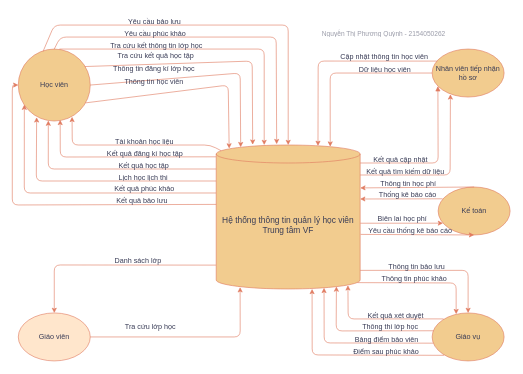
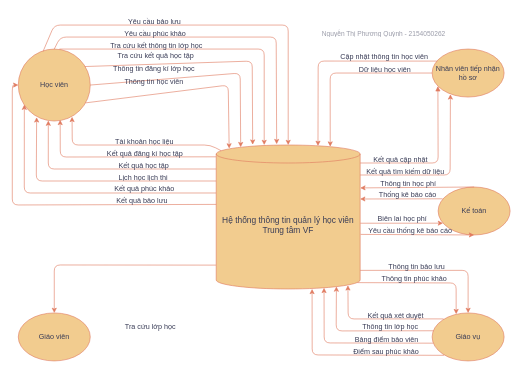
  <mxCell id="0" />
  <mxCell id="1" parent="0" />
  <mxCell id="2" value="Học viên" style="ellipse;whiteSpace=wrap;html=1;labelBackgroundColor=none;rounded=1;fillColor=#F2CC8F;strokeColor=#E07A5F;fontColor=#393C56;" parent="1" vertex="1"><mxGeometry x="30" y="81" width="120" height="120" as="geometry" /></mxCell>
  <mxCell id="3" value="Nhân viên tiếp nhận hồ sơ" style="ellipse;whiteSpace=wrap;html=1;labelBackgroundColor=none;rounded=1;fillColor=#F2CC8F;strokeColor=#E07A5F;fontColor=#393C56;" parent="1" vertex="1"><mxGeometry x="720" y="81" width="120" height="80" as="geometry" /></mxCell>
  <mxCell id="4" value="Kế toán" style="ellipse;whiteSpace=wrap;html=1;labelBackgroundColor=none;rounded=1;fillColor=#F2CC8F;strokeColor=#E07A5F;fontColor=#393C56;" parent="1" vertex="1"><mxGeometry x="730" y="311" width="120" height="80" as="geometry" /></mxCell>
  <mxCell id="5" value="Giáo vụ" style="ellipse;whiteSpace=wrap;html=1;labelBackgroundColor=none;rounded=1;fillColor=#F2CC8F;strokeColor=#E07A5F;fontColor=#393C56;" parent="1" vertex="1"><mxGeometry x="720" y="521" width="120" height="80" as="geometry" /></mxCell>
- <mxCell id="6" value="Giáo viên" style="ellipse;whiteSpace=wrap;html=1;labelBackgroundColor=none;rounded=1;fillColor=#ffe6cc;strokeColor=#E07A5F;fontColor=#393C56;" parent="1" vertex="1"><mxGeometry x="30" y="521" width="120" height="80" as="geometry" /></mxCell>
+ <mxCell id="6" value="Giáo viên" style="ellipse;whiteSpace=wrap;html=1;labelBackgroundColor=none;rounded=1;fillColor=#F2CC8F;strokeColor=#E07A5F;fontColor=#393C56;" parent="1" vertex="1"><mxGeometry x="30" y="521" width="120" height="80" as="geometry" /></mxCell>
  <mxCell id="7" value="" style="endArrow=classic;html=1;rounded=1;entryX=0.09;entryY=0.024;entryDx=0;entryDy=0;entryPerimeter=0;exitX=0.933;exitY=0.748;exitDx=0;exitDy=0;exitPerimeter=0;labelBackgroundColor=none;fontColor=default;strokeColor=#E07A5F;" parent="1" source="2" target="19" edge="1"><mxGeometry width="50" height="50" relative="1" as="geometry"><mxPoint x="150" y="141" as="sourcePoint" /><mxPoint x="380.48" y="242.08" as="targetPoint" /><Array as="points"><mxPoint x="380" y="141" /></Array></mxGeometry></mxCell>
  <mxCell id="8" value="" style="endArrow=classic;html=1;rounded=1;exitX=1;exitY=0.5;exitDx=0;exitDy=0;entryX=0.17;entryY=0.015;entryDx=0;entryDy=0;entryPerimeter=0;labelBackgroundColor=none;fontColor=default;strokeColor=#E07A5F;" parent="1" source="2" target="19" edge="1"><mxGeometry width="50" height="50" relative="1" as="geometry"><mxPoint x="250" y="211" as="sourcePoint" /><mxPoint x="400" y="241" as="targetPoint" /><Array as="points"><mxPoint x="400" y="121" /></Array></mxGeometry></mxCell>
  <mxCell id="9" value="" style="endArrow=classic;html=1;rounded=1;entryX=0.38;entryY=-0.005;entryDx=0;entryDy=0;entryPerimeter=0;exitX=0.926;exitY=0.243;exitDx=0;exitDy=0;exitPerimeter=0;labelBackgroundColor=none;fontColor=default;strokeColor=#E07A5F;" parent="1" source="2" edge="1"><mxGeometry width="50" height="50" relative="1" as="geometry"><mxPoint x="250" y="211" as="sourcePoint" /><mxPoint x="420.8" y="240.4" as="targetPoint" /><Array as="points"><mxPoint x="420" y="101" /></Array></mxGeometry></mxCell>
  <mxCell id="10" value="" style="endArrow=classic;html=1;rounded=1;exitX=0.571;exitY=0;exitDx=0;exitDy=0;exitPerimeter=0;entryX=0.5;entryY=0;entryDx=0;entryDy=0;labelBackgroundColor=none;fontColor=default;strokeColor=#E07A5F;" parent="1" source="2" edge="1"><mxGeometry width="50" height="50" relative="1" as="geometry"><mxPoint x="250" y="211" as="sourcePoint" /><mxPoint y="241" as="targetPoint" x="440" /><Array as="points"><mxPoint y="81" x="440" /></Array></mxGeometry></mxCell>
  <mxCell id="11" value="" style="endArrow=classic;html=1;rounded=1;exitX=0.5;exitY=0;exitDx=0;exitDy=0;entryX=0.63;entryY=-0.012;entryDx=0;entryDy=0;entryPerimeter=0;labelBackgroundColor=none;fontColor=default;strokeColor=#E07A5F;" parent="1" source="2" edge="1"><mxGeometry width="50" height="50" relative="1" as="geometry"><mxPoint x="250" y="141" as="sourcePoint" /><mxPoint x="460.8" y="239.56" as="targetPoint" /><Array as="points"><mxPoint x="100" y="61" /><mxPoint x="460" y="61" /></Array></mxGeometry></mxCell>
  <mxCell id="12" value="" style="endArrow=classic;html=1;rounded=1;exitX=0.035;exitY=0.04;exitDx=0;exitDy=0;exitPerimeter=0;entryX=0.747;entryY=0.942;entryDx=0;entryDy=0;entryPerimeter=0;labelBackgroundColor=none;fontColor=default;strokeColor=#E07A5F;" parent="1" source="19" target="2" edge="1"><mxGeometry width="50" height="50" relative="1" as="geometry"><mxPoint x="360" y="241" as="sourcePoint" /><mxPoint x="119" y="161" as="targetPoint" /><Array as="points"><mxPoint x="350" y="241" /><mxPoint x="120" y="241" /></Array></mxGeometry></mxCell>
  <mxCell id="13" value="" style="endArrow=classic;html=1;rounded=1;fontFamily=Helvetica;fontSize=12;fontColor=default;entryX=0.582;entryY=0.985;entryDx=0;entryDy=0;entryPerimeter=0;exitX=0.582;exitY=0.985;exitDx=0;exitDy=0;exitPerimeter=0;labelBackgroundColor=none;strokeColor=#E07A5F;" parent="1" target="2" edge="1"><mxGeometry width="50" height="50" relative="1" as="geometry"><mxPoint x="359.52" y="260.68" as="sourcePoint" /><mxPoint x="80" y="161" as="targetPoint" /><Array as="points"><mxPoint x="100" y="261" /></Array></mxGeometry></mxCell>
  <mxCell id="14" value="" style="endArrow=classic;html=1;rounded=1;fontFamily=Helvetica;fontSize=12;fontColor=default;exitX=0.417;exitY=0.994;exitDx=0;exitDy=0;exitPerimeter=0;entryX=0.417;entryY=0.994;entryDx=0;entryDy=0;entryPerimeter=0;labelBackgroundColor=none;strokeColor=#E07A5F;" parent="1" target="2" edge="1"><mxGeometry width="50" height="50" relative="1" as="geometry"><mxPoint x="360" y="281" as="sourcePoint" /><mxPoint x="80" y="162" as="targetPoint" /><Array as="points"><mxPoint x="80" y="281" /></Array></mxGeometry></mxCell>
  <mxCell id="15" value="" style="endArrow=classic;html=1;rounded=1;fontFamily=Helvetica;fontSize=12;fontColor=default;exitX=0.255;exitY=0.948;exitDx=0;exitDy=0;exitPerimeter=0;entryX=0.255;entryY=0.948;entryDx=0;entryDy=0;entryPerimeter=0;labelBackgroundColor=none;strokeColor=#E07A5F;" parent="1" target="2" edge="1"><mxGeometry width="50" height="50" relative="1" as="geometry"><mxPoint x="360" y="301" as="sourcePoint" /><mxPoint x="260" y="311" as="targetPoint" /><Array as="points"><mxPoint x="60" y="301" /></Array></mxGeometry></mxCell>
  <mxCell id="16" value="" style="endArrow=classic;html=1;rounded=1;fontFamily=Helvetica;fontSize=12;fontColor=default;exitX=0.084;exitY=0.773;exitDx=0;exitDy=0;exitPerimeter=0;entryX=0.084;entryY=0.773;entryDx=0;entryDy=0;entryPerimeter=0;labelBackgroundColor=none;strokeColor=#E07A5F;" parent="1" target="2" edge="1"><mxGeometry width="50" height="50" relative="1" as="geometry"><mxPoint x="360" y="321" as="sourcePoint" /><mxPoint x="39" y="141" as="targetPoint" /><Array as="points"><mxPoint x="40" y="321" /></Array></mxGeometry></mxCell>
  <mxCell id="17" value="" style="endArrow=classic;html=1;rounded=1;fontFamily=Helvetica;fontSize=12;fontColor=default;exitX=0.345;exitY=0.031;exitDx=0;exitDy=0;exitPerimeter=0;entryX=0.75;entryY=0;entryDx=0;entryDy=0;labelBackgroundColor=none;strokeColor=#E07A5F;" parent="1" source="2" edge="1"><mxGeometry width="50" height="50" relative="1" as="geometry"><mxPoint x="260" y="311" as="sourcePoint" /><mxPoint x="480" y="241" as="targetPoint" /><Array as="points"><mxPoint x="90" y="41" /><mxPoint x="480" y="41" /></Array></mxGeometry></mxCell>
  <mxCell id="18" value="" style="endArrow=classic;html=1;rounded=1;fontFamily=Helvetica;fontSize=12;fontColor=default;exitX=0;exitY=0.5;exitDx=0;exitDy=0;entryX=0;entryY=0.5;entryDx=0;entryDy=0;labelBackgroundColor=none;strokeColor=#E07A5F;" parent="1" target="2" edge="1"><mxGeometry width="50" height="50" relative="1" as="geometry"><mxPoint x="360.48" y="340" as="sourcePoint" /><mxPoint x="230" y="241" as="targetPoint" /><Array as="points"><mxPoint x="20" y="341" /><mxPoint x="20" y="141" /></Array></mxGeometry></mxCell>
  <mxCell id="19" value="&lt;font style=&quot;font-size: 14px;&quot;&gt;Hệ thống thông tin quản lý học viên&lt;br&gt;Trung tâm VF&lt;/font&gt;" style="shape=cylinder3;whiteSpace=wrap;html=1;boundedLbl=1;backgroundOutline=1;size=15;rounded=1;shadow=0;glass=0;fontFamily=Helvetica;fontSize=12;labelBackgroundColor=none;fillColor=#F2CC8F;strokeColor=#E07A5F;fontColor=#393C56;" parent="1" vertex="1"><mxGeometry x="360" y="241" width="240" height="240" as="geometry" /></mxCell>
  <mxCell id="20" value="" style="endArrow=classic;html=1;rounded=1;fontFamily=Helvetica;fontSize=12;fontColor=default;entryX=0.707;entryY=0.006;entryDx=0;entryDy=0;entryPerimeter=0;exitX=0.067;exitY=0.251;exitDx=0;exitDy=0;exitPerimeter=0;labelBackgroundColor=none;strokeColor=#E07A5F;" parent="1" source="3" target="19" edge="1"><mxGeometry width="50" height="50" relative="1" as="geometry"><mxPoint x="720" y="101" as="sourcePoint" /><mxPoint x="600" y="171" as="targetPoint" /><Array as="points"><mxPoint x="530" y="101" /></Array></mxGeometry></mxCell>
  <mxCell id="21" value="" style="endArrow=classic;html=1;rounded=1;fontFamily=Helvetica;fontSize=12;fontColor=default;exitX=0;exitY=0.5;exitDx=0;exitDy=0;entryX=0.792;entryY=0.011;entryDx=0;entryDy=0;entryPerimeter=0;labelBackgroundColor=none;strokeColor=#E07A5F;" parent="1" source="3" target="19" edge="1"><mxGeometry width="50" height="50" relative="1" as="geometry"><mxPoint x="550" y="221" as="sourcePoint" /><mxPoint x="550" y="241" as="targetPoint" /><Array as="points"><mxPoint x="550" y="121" /></Array></mxGeometry></mxCell>
  <mxCell id="22" value="" style="endArrow=classic;html=1;rounded=1;fontFamily=Helvetica;fontSize=12;fontColor=default;exitX=0.254;exitY=0.944;exitDx=0;exitDy=0;exitPerimeter=0;entryX=0.254;entryY=0.944;entryDx=0;entryDy=0;entryPerimeter=0;labelBackgroundColor=none;strokeColor=#E07A5F;" parent="1" target="3" edge="1"><mxGeometry width="50" height="50" relative="1" as="geometry"><mxPoint x="600" y="291" as="sourcePoint" /><mxPoint x="720" y="261" as="targetPoint" /><Array as="points"><mxPoint x="750" y="291" /></Array></mxGeometry></mxCell>
  <mxCell id="23" value="" style="endArrow=classic;html=1;rounded=1;fontFamily=Helvetica;fontSize=12;fontColor=default;entryX=1.001;entryY=0.423;entryDx=0;entryDy=0;entryPerimeter=0;exitX=0.5;exitY=0;exitDx=0;exitDy=0;labelBackgroundColor=none;strokeColor=#E07A5F;" parent="1" source="4" edge="1"><mxGeometry width="50" height="50" relative="1" as="geometry"><mxPoint x="780" y="311" as="sourcePoint" /><mxPoint x="600.24" y="312.52" as="targetPoint" /></mxGeometry></mxCell>
  <mxCell id="24" value="" style="endArrow=classic;html=1;rounded=1;fontFamily=Helvetica;fontSize=12;fontColor=default;exitX=0.063;exitY=0.246;exitDx=0;exitDy=0;entryX=1;entryY=0.5;entryDx=0;entryDy=0;entryPerimeter=0;exitPerimeter=0;labelBackgroundColor=none;strokeColor=#E07A5F;" parent="1" source="4" edge="1"><mxGeometry width="50" height="50" relative="1" as="geometry"><mxPoint x="770" y="321" as="sourcePoint" /><mxPoint x="600" y="331" as="targetPoint" /></mxGeometry></mxCell>
  <mxCell id="25" value="" style="endArrow=classic;html=1;rounded=1;fontFamily=Helvetica;fontSize=12;fontColor=default;exitX=1.001;exitY=0.585;exitDx=0;exitDy=0;exitPerimeter=0;entryX=0.068;entryY=0.754;entryDx=0;entryDy=0;entryPerimeter=0;labelBackgroundColor=none;strokeColor=#E07A5F;" parent="1" target="4" edge="1"><mxGeometry width="50" height="50" relative="1" as="geometry"><mxPoint x="600.24" y="371.4" as="sourcePoint" /><mxPoint x="730" y="371" as="targetPoint" /></mxGeometry></mxCell>
  <mxCell id="26" value="" style="endArrow=classic;html=1;rounded=1;fontFamily=Helvetica;fontSize=12;fontColor=default;exitX=1.003;exitY=0.746;exitDx=0;exitDy=0;exitPerimeter=0;entryX=0.5;entryY=1;entryDx=0;entryDy=0;labelBackgroundColor=none;strokeColor=#E07A5F;" parent="1" target="4" edge="1"><mxGeometry width="50" height="50" relative="1" as="geometry"><mxPoint x="600.72" y="390.04" as="sourcePoint" /><mxPoint x="820" y="271" as="targetPoint" /></mxGeometry></mxCell>
  <mxCell id="27" value="" style="endArrow=block;html=1;rounded=1;fontFamily=Helvetica;fontSize=12;fontColor=default;exitX=0.08;exitY=0.774;exitDx=0;exitDy=0;exitPerimeter=0;endFill=1;entryX=0.08;entryY=0.774;entryDx=0;entryDy=0;entryPerimeter=0;labelBackgroundColor=none;strokeColor=#E07A5F;" parent="1" target="3" edge="1"><mxGeometry width="50" height="50" relative="1" as="geometry"><mxPoint x="600" y="271" as="sourcePoint" /><mxPoint x="640" y="221" as="targetPoint" /><Array as="points"><mxPoint x="730" y="271" /></Array></mxGeometry></mxCell>
  <mxCell id="28" value="" style="endArrow=classic;html=1;rounded=1;fontFamily=Helvetica;fontSize=12;fontColor=default;entryX=0.5;entryY=0;entryDx=0;entryDy=0;labelBackgroundColor=none;strokeColor=#E07A5F;" parent="1" target="5" edge="1"><mxGeometry width="50" height="50" relative="1" as="geometry"><mxPoint x="600" y="450" as="sourcePoint" /><mxPoint x="820" y="471" as="targetPoint" /><Array as="points"><mxPoint x="780" y="450" /></Array></mxGeometry></mxCell>
  <mxCell id="29" value="" style="endArrow=classic;html=1;rounded=1;fontFamily=Helvetica;fontSize=12;fontColor=default;exitX=0.982;exitY=0.956;exitDx=0;exitDy=0;exitPerimeter=0;entryX=0.334;entryY=0.025;entryDx=0;entryDy=0;entryPerimeter=0;labelBackgroundColor=none;strokeColor=#E07A5F;" parent="1" source="19" target="5" edge="1"><mxGeometry width="50" height="50" relative="1" as="geometry"><mxPoint x="770" y="521" as="sourcePoint" /><mxPoint x="760" y="521" as="targetPoint" /><Array as="points"><mxPoint x="760" y="471" /></Array></mxGeometry></mxCell>
  <mxCell id="30" value="" style="endArrow=classic;html=1;rounded=1;fontFamily=Helvetica;fontSize=12;fontColor=default;exitX=0.159;exitY=0.124;exitDx=0;exitDy=0;exitPerimeter=0;entryX=0.159;entryY=0.124;entryDx=0;entryDy=0;entryPerimeter=0;labelBackgroundColor=none;strokeColor=#E07A5F;" parent="1" source="5" edge="1"><mxGeometry width="50" height="50" relative="1" as="geometry"><mxPoint x="737.574" y="530.716" as="sourcePoint" /><mxPoint x="579.6" y="474.92" as="targetPoint" /><Array as="points"><mxPoint x="580" y="531" /></Array></mxGeometry></mxCell>
  <mxCell id="31" value="" style="endArrow=classic;html=1;rounded=1;fontFamily=Helvetica;fontSize=12;fontColor=default;entryX=0.835;entryY=0.983;entryDx=0;entryDy=0;entryPerimeter=0;exitX=0.02;exitY=0.371;exitDx=0;exitDy=0;exitPerimeter=0;labelBackgroundColor=none;strokeColor=#E07A5F;" parent="1" source="5" target="19" edge="1"><mxGeometry width="50" height="50" relative="1" as="geometry"><mxPoint x="720" y="551" as="sourcePoint" /><mxPoint x="560" y="481" as="targetPoint" /><Array as="points"><mxPoint x="560" y="551" /></Array></mxGeometry></mxCell>
  <mxCell id="32" value="" style="endArrow=classic;html=1;rounded=1;fontFamily=Helvetica;fontSize=12;fontColor=default;exitX=0.016;exitY=0.63;exitDx=0;exitDy=0;exitPerimeter=0;entryX=0.749;entryY=0.992;entryDx=0;entryDy=0;entryPerimeter=0;labelBackgroundColor=none;strokeColor=#E07A5F;" parent="1" source="5" target="19" edge="1"><mxGeometry width="50" height="50" relative="1" as="geometry"><mxPoint x="720" y="571" as="sourcePoint" /><mxPoint x="600" y="551" as="targetPoint" /><Array as="points"><mxPoint x="540" y="571" /></Array></mxGeometry></mxCell>
  <mxCell id="33" value="" style="endArrow=classic;html=1;rounded=1;fontFamily=Helvetica;fontSize=12;fontColor=default;exitX=0.167;exitY=0.883;exitDx=0;exitDy=0;exitPerimeter=0;entryX=0.666;entryY=1;entryDx=0;entryDy=0;entryPerimeter=0;labelBackgroundColor=none;strokeColor=#E07A5F;" parent="1" source="5" target="19" edge="1"><mxGeometry width="50" height="50" relative="1" as="geometry"><mxPoint x="650" y="501" as="sourcePoint" /><mxPoint x="600" y="551" as="targetPoint" /><Array as="points"><mxPoint x="520" y="591" /></Array></mxGeometry></mxCell>
  <mxCell id="34" value="" style="endArrow=classic;html=1;rounded=1;fontFamily=Helvetica;fontSize=12;fontColor=default;exitX=-0.002;exitY=0.826;exitDx=0;exitDy=0;exitPerimeter=0;labelBackgroundColor=none;strokeColor=#E07A5F;" parent="1" edge="1"><mxGeometry width="50" height="50" relative="1" as="geometry"><mxPoint x="359.52" y="441.24" as="sourcePoint" /><mxPoint x="90" y="521" as="targetPoint" /><Array as="points"><mxPoint x="90" y="441" /></Array></mxGeometry></mxCell>
- <mxCell id="35" value="" style="endArrow=classic;html=1;rounded=1;fontFamily=Helvetica;fontSize=12;fontColor=default;exitX=1;exitY=0.5;exitDx=0;exitDy=0;entryX=0.166;entryY=0.988;entryDx=0;entryDy=0;entryPerimeter=0;labelBackgroundColor=none;strokeColor=#E07A5F;" parent="1" source="6" target="19" edge="1"><mxGeometry width="50" height="50" relative="1" as="geometry"><mxPoint x="180" y="471" as="sourcePoint" /><mxPoint x="400" y="491" as="targetPoint" /><Array as="points"><mxPoint x="400" y="561" /></Array></mxGeometry></mxCell>
  <mxCell id="36" value="Nguyễn Thị Phương Quỳnh - 2154050262" style="text;html=1;align=center;verticalAlign=middle;resizable=0;points=[];autosize=1;strokeColor=none;fillColor=none;fontSize=11;fontFamily=Helvetica;glass=0;shadow=0;opacity=80;rounded=1;textOpacity=50;labelBackgroundColor=none;fontColor=#393C56;" parent="1" vertex="1"><mxGeometry x="524" y="40" width="230" height="30" as="geometry" /></mxCell>
  <mxCell id="37" value="Tài khoản học liệu" style="text;html=1;align=center;verticalAlign=middle;resizable=0;points=[];autosize=1;strokeColor=none;fillColor=none;fontSize=12;fontFamily=Helvetica;labelBackgroundColor=none;rounded=1;fontColor=#393C56;" parent="1" vertex="1"><mxGeometry x="180" y="220" width="120" height="30" as="geometry" /></mxCell>
  <mxCell id="38" value="Kết quả đăng kí học tập" style="text;html=1;align=center;verticalAlign=middle;resizable=0;points=[];autosize=1;strokeColor=none;fillColor=none;fontSize=12;fontFamily=Helvetica;labelBackgroundColor=none;rounded=1;fontColor=#393C56;" parent="1" vertex="1"><mxGeometry x="166" y="240" width="150" height="30" as="geometry" /></mxCell>
  <mxCell id="39" value="Kết quả học tập" style="text;html=1;align=center;verticalAlign=middle;resizable=0;points=[];autosize=1;strokeColor=none;fillColor=none;fontSize=12;fontFamily=Helvetica;labelBackgroundColor=none;rounded=1;fontColor=#393C56;" parent="1" vertex="1"><mxGeometry x="184" y="261" width="110" height="30" as="geometry" /></mxCell>
  <mxCell id="40" value="Lịch học lịch thi" style="text;html=1;align=center;verticalAlign=middle;resizable=0;points=[];autosize=1;strokeColor=none;fillColor=none;fontSize=12;fontFamily=Helvetica;labelBackgroundColor=none;rounded=1;fontColor=#393C56;" parent="1" vertex="1"><mxGeometry x="183" y="281" width="110" height="30" as="geometry" /></mxCell>
  <mxCell id="41" value="Kết quả phúc khảo" style="text;html=1;align=center;verticalAlign=middle;resizable=0;points=[];autosize=1;strokeColor=none;fillColor=none;fontSize=12;fontFamily=Helvetica;labelBackgroundColor=none;rounded=1;fontColor=#393C56;" parent="1" vertex="1"><mxGeometry x="180" y="300" width="120" height="30" as="geometry" /></mxCell>
  <mxCell id="42" value="Kết quả bảo lưu" style="text;html=1;align=center;verticalAlign=middle;resizable=0;points=[];autosize=1;strokeColor=none;fillColor=none;fontSize=12;fontFamily=Helvetica;labelBackgroundColor=none;rounded=1;fontColor=#393C56;" parent="1" vertex="1"><mxGeometry x="181" y="320" width="110" height="30" as="geometry" /></mxCell>
  <mxCell id="43" value="Thông tin học viên" style="text;html=1;align=center;verticalAlign=middle;resizable=0;points=[];autosize=1;strokeColor=none;fillColor=none;fontSize=12;fontFamily=Helvetica;labelBackgroundColor=none;rounded=1;fontColor=#393C56;" parent="1" vertex="1"><mxGeometry x="196" y="121" width="120" height="30" as="geometry" /></mxCell>
  <mxCell id="44" value="Thông tin đăng kí lớp học" style="text;html=1;align=center;verticalAlign=middle;resizable=0;points=[];autosize=1;strokeColor=none;fillColor=none;fontSize=12;fontFamily=Helvetica;labelBackgroundColor=none;rounded=1;fontColor=#393C56;" parent="1" vertex="1"><mxGeometry x="176" y="99" width="160" height="30" as="geometry" /></mxCell>
  <mxCell id="45" value="Tra cứu kết quả học tập" style="text;html=1;align=center;verticalAlign=middle;resizable=0;points=[];autosize=1;strokeColor=none;fillColor=none;fontSize=12;fontFamily=Helvetica;labelBackgroundColor=none;rounded=1;fontColor=#393C56;" parent="1" vertex="1"><mxGeometry x="184" y="78" width="150" height="30" as="geometry" /></mxCell>
  <mxCell id="46" value="Tra cứu kết thông tin lớp học" style="text;html=1;align=center;verticalAlign=middle;resizable=0;points=[];autosize=1;strokeColor=none;fillColor=none;fontSize=12;fontFamily=Helvetica;labelBackgroundColor=none;rounded=1;fontColor=#393C56;" parent="1" vertex="1"><mxGeometry x="170" y="60" width="180" height="30" as="geometry" /></mxCell>
  <mxCell id="47" value="Yêu cầu phúc khảo" style="text;html=1;align=center;verticalAlign=middle;resizable=0;points=[];autosize=1;strokeColor=none;fillColor=none;fontSize=12;fontFamily=Helvetica;labelBackgroundColor=none;rounded=1;fontColor=#393C56;" parent="1" vertex="1"><mxGeometry x="193" y="40" width="130" height="30" as="geometry" /></mxCell>
  <mxCell id="48" value="Yêu cầu bảo lưu" style="text;html=1;align=center;verticalAlign=middle;resizable=0;points=[];autosize=1;strokeColor=none;fillColor=none;fontSize=12;fontFamily=Helvetica;labelBackgroundColor=none;rounded=1;fontColor=#393C56;" parent="1" vertex="1"><mxGeometry x="202" y="20" width="110" height="30" as="geometry" /></mxCell>
- <mxCell id="49" value="Danh sách lớp&amp;nbsp;" style="text;html=1;align=center;verticalAlign=middle;resizable=0;points=[];autosize=1;strokeColor=none;fillColor=none;fontSize=12;fontFamily=Helvetica;labelBackgroundColor=none;rounded=1;fontColor=#393C56;" parent="1" vertex="1"><mxGeometry x="181" y="420" width="100" height="30" as="geometry" /></mxCell>
  <mxCell id="50" value="Tra cứu lớp học" style="text;html=1;align=center;verticalAlign=middle;resizable=0;points=[];autosize=1;strokeColor=none;fillColor=none;fontSize=12;fontFamily=Helvetica;labelBackgroundColor=none;rounded=1;fontColor=#393C56;" parent="1" vertex="1"><mxGeometry x="195" y="530" width="110" height="30" as="geometry" /></mxCell>
  <mxCell id="51" value="Cập nhật thông tin học viên" style="text;html=1;align=center;verticalAlign=middle;resizable=0;points=[];autosize=1;strokeColor=none;fillColor=none;fontSize=12;fontFamily=Helvetica;labelBackgroundColor=none;rounded=1;fontColor=#393C56;" parent="1" vertex="1"><mxGeometry x="555" y="79" width="170" height="30" as="geometry" /></mxCell>
  <mxCell id="52" value="Dữ liệu học viên" style="text;html=1;align=center;verticalAlign=middle;resizable=0;points=[];autosize=1;strokeColor=none;fillColor=none;fontSize=12;fontFamily=Helvetica;labelBackgroundColor=none;rounded=1;fontColor=#393C56;" parent="1" vertex="1"><mxGeometry x="586" y="100" width="110" height="30" as="geometry" /></mxCell>
  <mxCell id="53" value="Kết quả tìm kiếm dữ liệu" style="text;html=1;align=center;verticalAlign=middle;resizable=0;points=[];autosize=1;strokeColor=none;fillColor=none;fontSize=12;fontFamily=Helvetica;labelBackgroundColor=none;rounded=1;fontColor=#393C56;" parent="1" vertex="1"><mxGeometry x="600" y="270" width="150" height="30" as="geometry" /></mxCell>
  <mxCell id="54" value="Kết quả cập nhật" style="text;html=1;align=center;verticalAlign=middle;resizable=0;points=[];autosize=1;strokeColor=none;fillColor=none;fontSize=12;fontFamily=Helvetica;labelBackgroundColor=none;rounded=1;fontColor=#393C56;" parent="1" vertex="1"><mxGeometry x="612" y="250" width="110" height="30" as="geometry" /></mxCell>
  <mxCell id="55" value="Thông tin học phí" style="text;html=1;align=center;verticalAlign=middle;resizable=0;points=[];autosize=1;strokeColor=none;fillColor=none;fontSize=12;fontFamily=Helvetica;labelBackgroundColor=none;rounded=1;fontColor=#393C56;" parent="1" vertex="1"><mxGeometry x="620" y="291" width="120" height="30" as="geometry" /></mxCell>
  <mxCell id="56" value="Thống kê báo cáo" style="text;html=1;align=center;verticalAlign=middle;resizable=0;points=[];autosize=1;strokeColor=none;fillColor=none;fontSize=12;fontFamily=Helvetica;labelBackgroundColor=none;rounded=1;fontColor=#393C56;" parent="1" vertex="1"><mxGeometry x="619" y="310" width="120" height="30" as="geometry" /></mxCell>
  <mxCell id="57" value="&lt;div style=&quot;text-align: center;&quot;&gt;Yêu cầu thống kê báo cáo&lt;/div&gt;" style="text;whiteSpace=wrap;html=1;fontSize=12;fontFamily=Helvetica;labelBackgroundColor=none;rounded=1;fontColor=#393C56;" parent="1" vertex="1"><mxGeometry x="612" y="371" width="150" height="40" as="geometry" /></mxCell>
  <mxCell id="58" value="Biên lai học phí" style="text;html=1;align=center;verticalAlign=middle;resizable=0;points=[];autosize=1;strokeColor=none;fillColor=none;fontSize=12;fontFamily=Helvetica;labelBackgroundColor=none;rounded=1;fontColor=#393C56;" parent="1" vertex="1"><mxGeometry x="615" y="350" width="110" height="30" as="geometry" /></mxCell>
  <mxCell id="59" value="Thông tin bảo lưu" style="text;html=1;align=center;verticalAlign=middle;resizable=0;points=[];autosize=1;strokeColor=none;fillColor=none;fontSize=12;fontFamily=Helvetica;labelBackgroundColor=none;rounded=1;fontColor=#393C56;" parent="1" vertex="1"><mxGeometry x="634" y="429" width="120" height="30" as="geometry" /></mxCell>
  <mxCell id="60" value="Thông tin phúc khảo" style="text;html=1;align=center;verticalAlign=middle;resizable=0;points=[];autosize=1;strokeColor=none;fillColor=none;fontSize=12;fontFamily=Helvetica;labelBackgroundColor=none;rounded=1;fontColor=#393C56;" parent="1" vertex="1"><mxGeometry x="625" y="450" width="130" height="30" as="geometry" /></mxCell>
  <mxCell id="61" value="Kết quả xét duyệt" style="text;html=1;align=center;verticalAlign=middle;resizable=0;points=[];autosize=1;strokeColor=none;fillColor=none;fontSize=12;fontFamily=Helvetica;labelBackgroundColor=none;rounded=1;fontColor=#393C56;" parent="1" vertex="1"><mxGeometry x="599" y="511" width="120" height="30" as="geometry" /></mxCell>
- <mxCell id="62" value="Thông thi lớp học" style="text;html=1;align=center;verticalAlign=middle;resizable=0;points=[];autosize=1;strokeColor=none;fillColor=none;fontSize=12;fontFamily=Helvetica;labelBackgroundColor=none;rounded=1;fontColor=#393C56;" parent="1" vertex="1"><mxGeometry x="590" y="530" width="120" height="30" as="geometry" /></mxCell>
+ <mxCell id="62" value="Thông tin lớp học" style="text;html=1;align=center;verticalAlign=middle;resizable=0;points=[];autosize=1;strokeColor=none;fillColor=none;fontSize=12;fontFamily=Helvetica;labelBackgroundColor=none;rounded=1;fontColor=#393C56;" parent="1" vertex="1"><mxGeometry x="590" y="530" width="120" height="30" as="geometry" /></mxCell>
  <mxCell id="63" value="Bảng điểm bảo viên" style="text;html=1;align=center;verticalAlign=middle;resizable=0;points=[];autosize=1;strokeColor=none;fillColor=none;fontSize=12;fontFamily=Helvetica;labelBackgroundColor=none;rounded=1;fontColor=#393C56;" parent="1" vertex="1"><mxGeometry x="579" y="551" width="130" height="30" as="geometry" /></mxCell>
  <mxCell id="64" value="Điểm sau phúc khảo" style="text;html=1;align=center;verticalAlign=middle;resizable=0;points=[];autosize=1;strokeColor=none;fillColor=none;fontSize=12;fontFamily=Helvetica;labelBackgroundColor=none;rounded=1;fontColor=#393C56;" parent="1" vertex="1"><mxGeometry x="578" y="571" width="130" height="30" as="geometry" /></mxCell>
